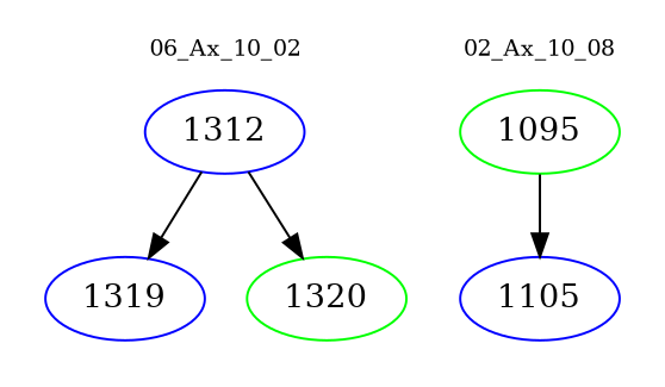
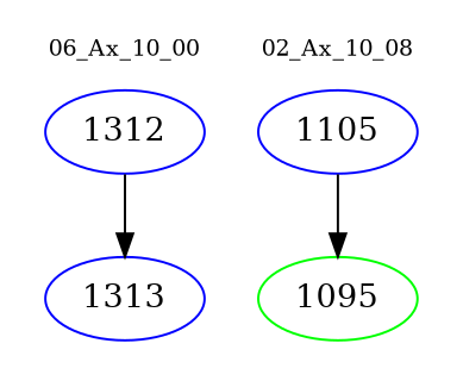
  digraph {
    node [color=blue]
    edge [color=black]
    n1 [label=1312]
-   n2 [label=1319]
-   n3 [color=green label=1320]
+   n2 [label=1313]
    n4 [label=1105]
    n5 [color=green label=1095]
    subgraph cluster_1 {
      color=white
      fontsize=10
-     label="06_Ax_10_02"
+     label="06_Ax_10_00"
      n1
      n2
-     n3
    }
    subgraph cluster_2 {
      color=white
      fontsize=10
      label="02_Ax_10_08"
      n4
      n5
    }
    n1 -> n2
-   n1 -> n3
-   n5 -> n4
+   n4 -> n5
  }
